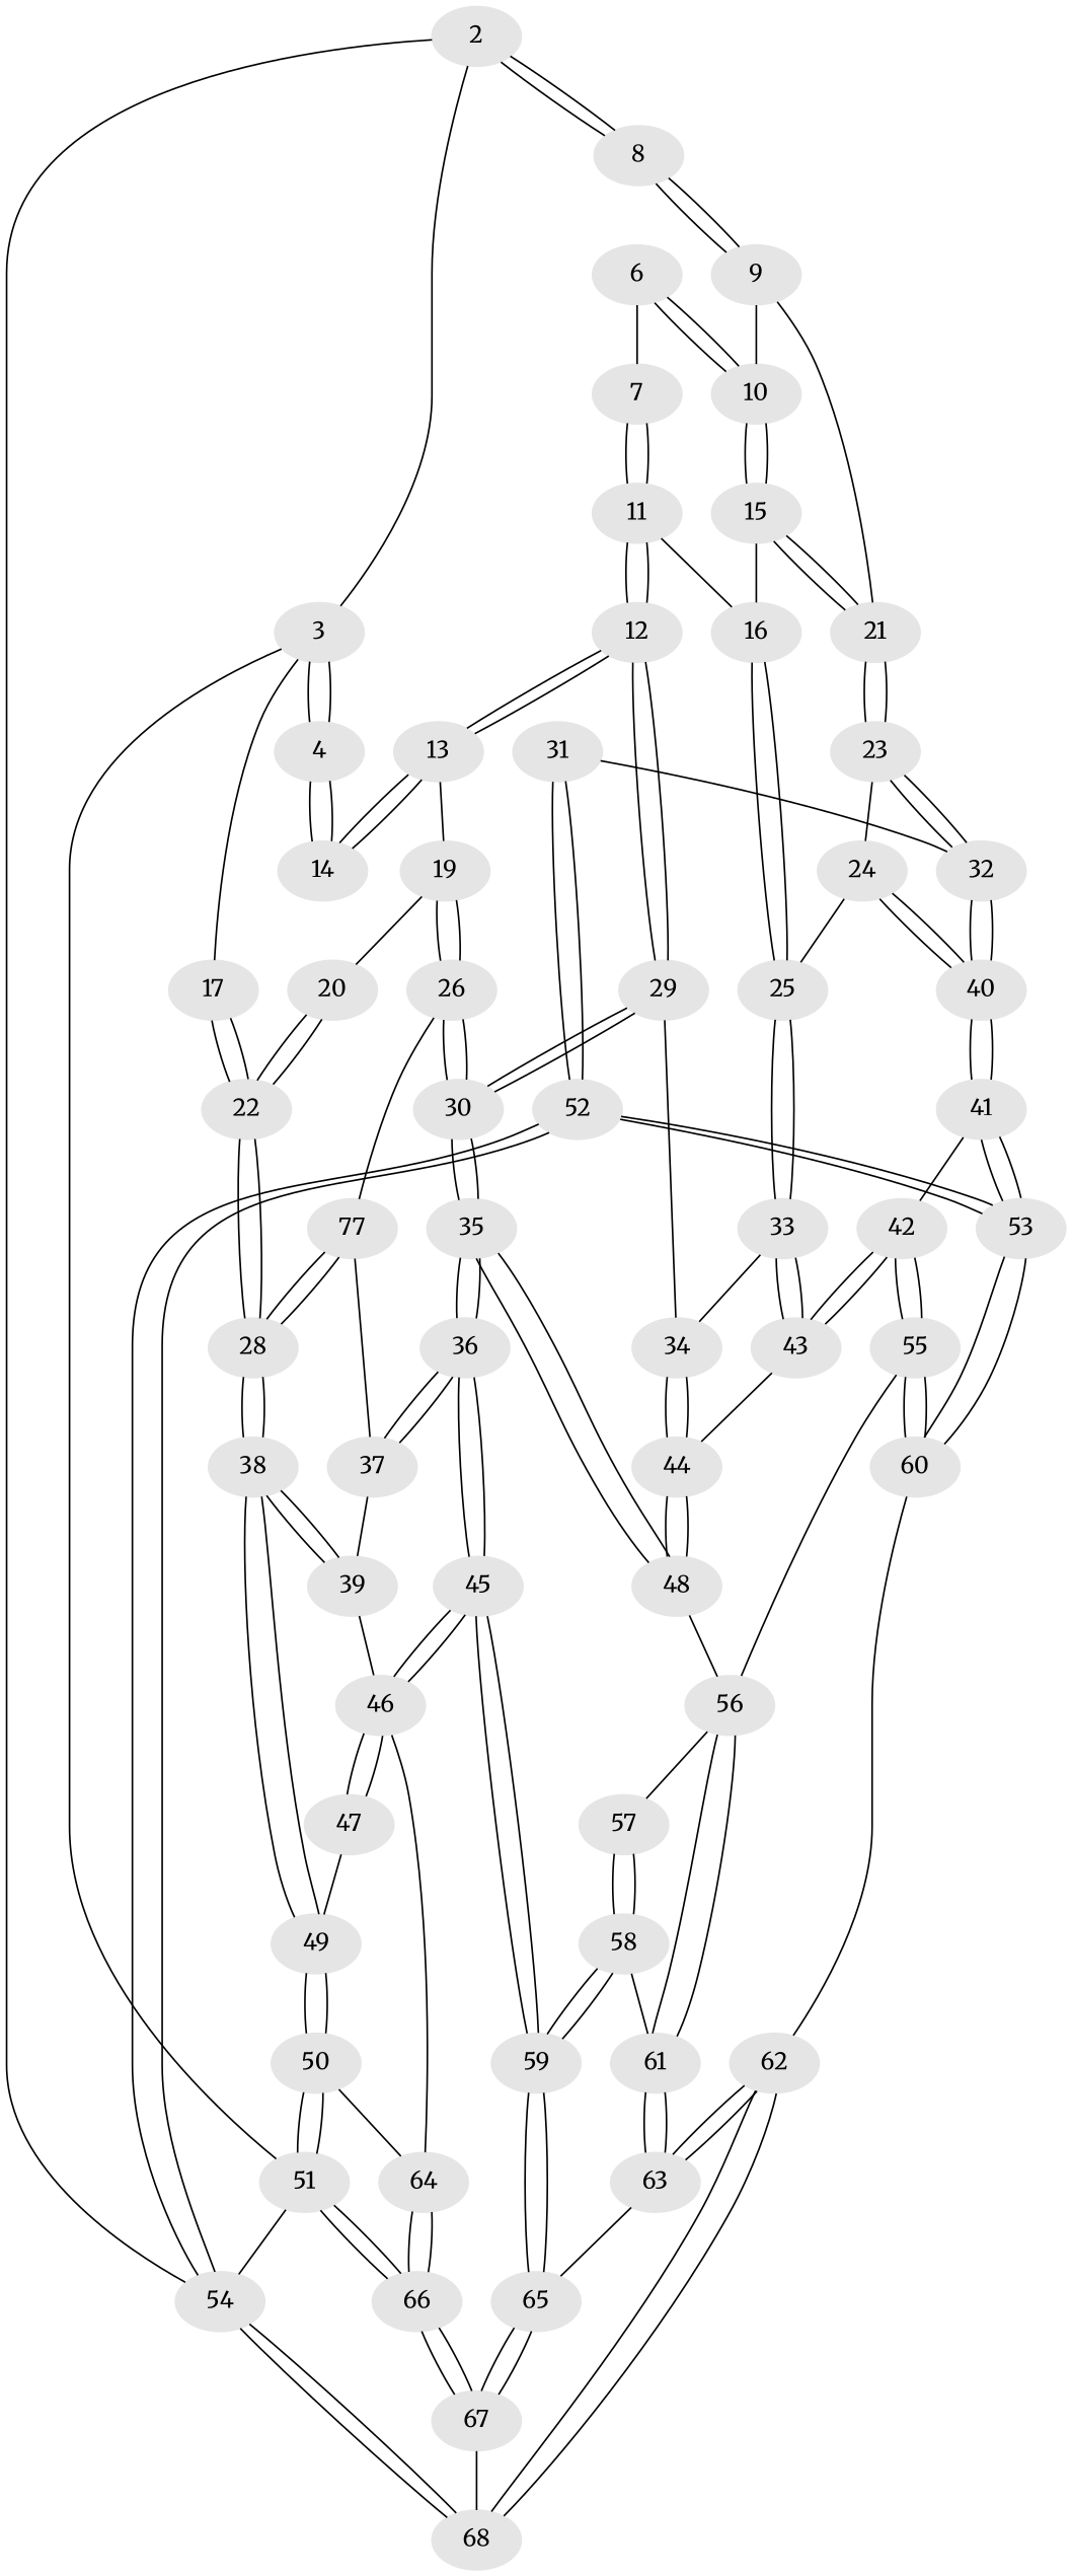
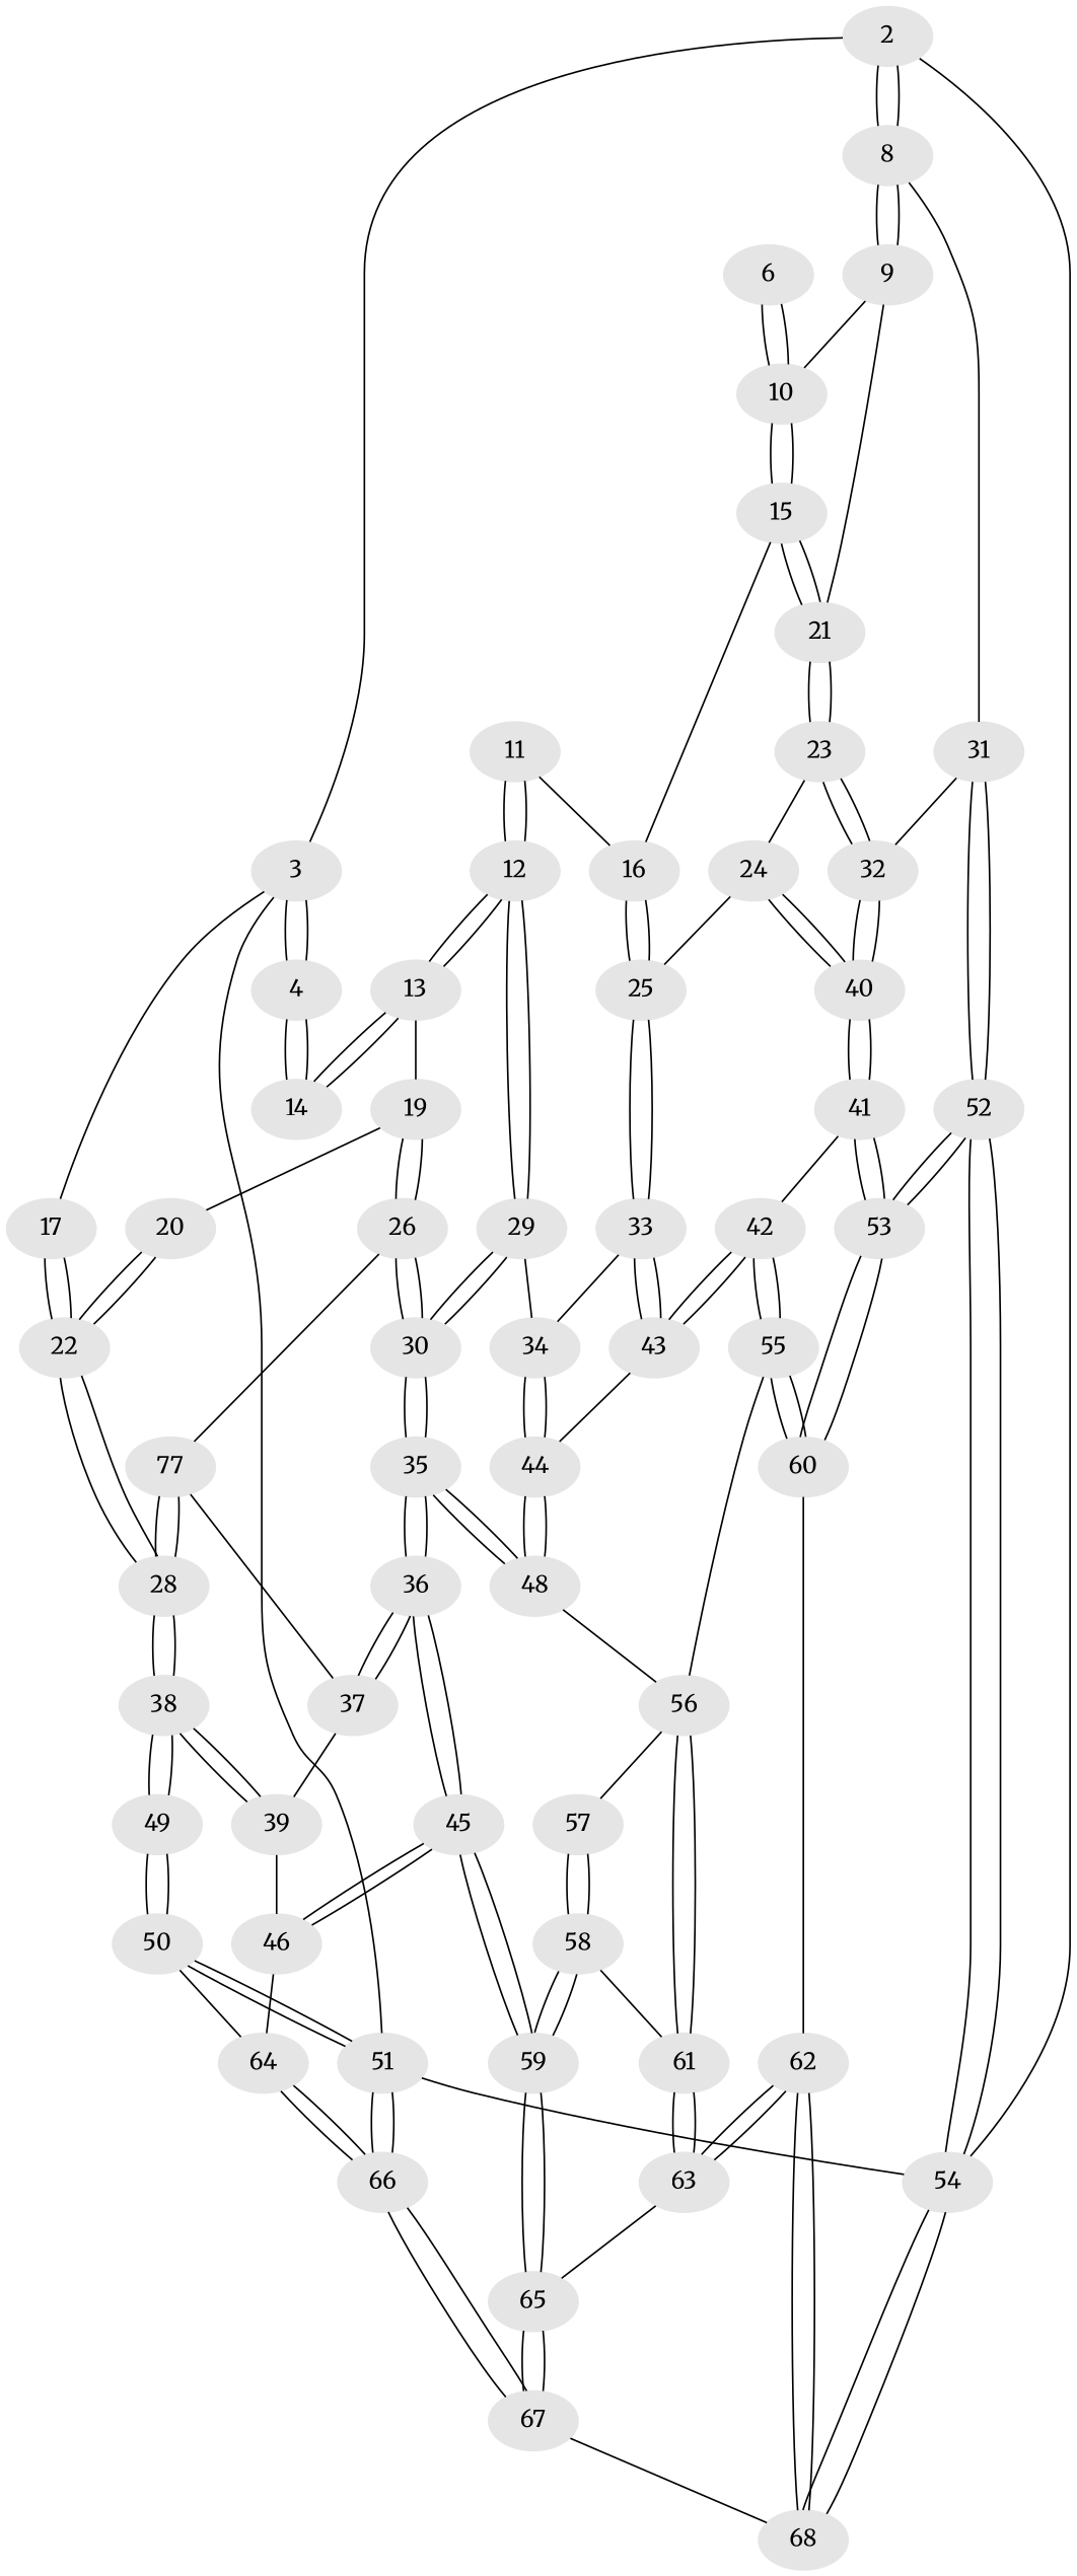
  graph {
    fontname=Merriweather
    node [color=gray90 fontname=Merriweather style=filled]
    edge [fontname=Merriweather]
    2
    3
    8
    54
    6
-   7
    10
    4
    17
    51
    9
    31
    68
    14
    22
    66
    11
    15
    12
    16
    21
    32
    52
    23
    13
    29
    25
    19
    30
    34
    20
    26
    33
    28
    n35 [label=77]
    24
    38
    40
    41
    43
    37
    35
    39
    49
    44
    36
    48
    53
    45
    56
    46
    59
    50
-   47
    42
    55
    60
    64
    65
    57
    58
    67
    62
    61
    63
    2 -- 3
    2 -- 8
    2 -- 8
    2 -- 54
    3 -- 4
    3 -- 4
    3 -- 17
    3 -- 51
    8 -- 9
    8 -- 9
+   8 -- 31
    54 -- 68
    54 -- 68
-   6 -- 7
    6 -- 10
    6 -- 10
-   7 -- 11
-   7 -- 11
    10 -- 15
    10 -- 15
    4 -- 14
    4 -- 14
    17 -- 22
    17 -- 22
    51 -- 54
    51 -- 66
    51 -- 66
    9 -- 10
    9 -- 21
    31 -- 32
    31 -- 52
    31 -- 52
    22 -- 28
    22 -- 28
    66 -- 67
    66 -- 67
    11 -- 12
    11 -- 12
    11 -- 16
    15 -- 16
    15 -- 21
    15 -- 21
    12 -- 13
    12 -- 13
    12 -- 29
    12 -- 29
    16 -- 25
    16 -- 25
    21 -- 23
    21 -- 23
    32 -- 40
    32 -- 40
    52 -- 54
    52 -- 54
    52 -- 53
    52 -- 53
    23 -- 32
    23 -- 32
    23 -- 24
    13 -- 14
    13 -- 14
    13 -- 19
    29 -- 30
    29 -- 30
    29 -- 34
    25 -- 33
    25 -- 33
    19 -- 20
    19 -- 26
    19 -- 26
    30 -- 35
    30 -- 35
    34 -- 44
    34 -- 44
    20 -- 22
    20 -- 22
    26 -- 30
    26 -- 30
    26 -- n35
    33 -- 34
    33 -- 43
    33 -- 43
    28 -- 38
    28 -- 38
    n35 -- 28
    n35 -- 28
    n35 -- 37
    24 -- 25
    24 -- 40
    24 -- 40
    38 -- 39
    38 -- 39
    38 -- 49
    38 -- 49
    40 -- 41
    40 -- 41
    41 -- 53
    41 -- 53
    41 -- 42
    43 -- 44
    37 -- 39
    35 -- 36
    35 -- 36
    35 -- 48
    35 -- 48
    39 -- 46
    49 -- 50
    49 -- 50
    44 -- 48
    44 -- 48
    36 -- 37
    36 -- 37
    36 -- 45
    36 -- 45
    48 -- 56
    53 -- 60
    53 -- 60
    45 -- 46
    45 -- 46
    45 -- 59
    45 -- 59
    56 -- 57
    56 -- 61
    56 -- 61
-   46 -- 47
-   46 -- 47
    46 -- 64
    59 -- 65
    59 -- 65
    50 -- 51
    50 -- 51
    50 -- 64
-   47 -- 49
    42 -- 43
    42 -- 43
    42 -- 55
    42 -- 55
    55 -- 56
    55 -- 60
    55 -- 60
    60 -- 62
    64 -- 66
    64 -- 66
    65 -- 67
    65 -- 67
    57 -- 58
    57 -- 58
    58 -- 59
    58 -- 59
    58 -- 61
    67 -- 68
    62 -- 68
    62 -- 68
    62 -- 63
    62 -- 63
    61 -- 63
    61 -- 63
    63 -- 65
  }
